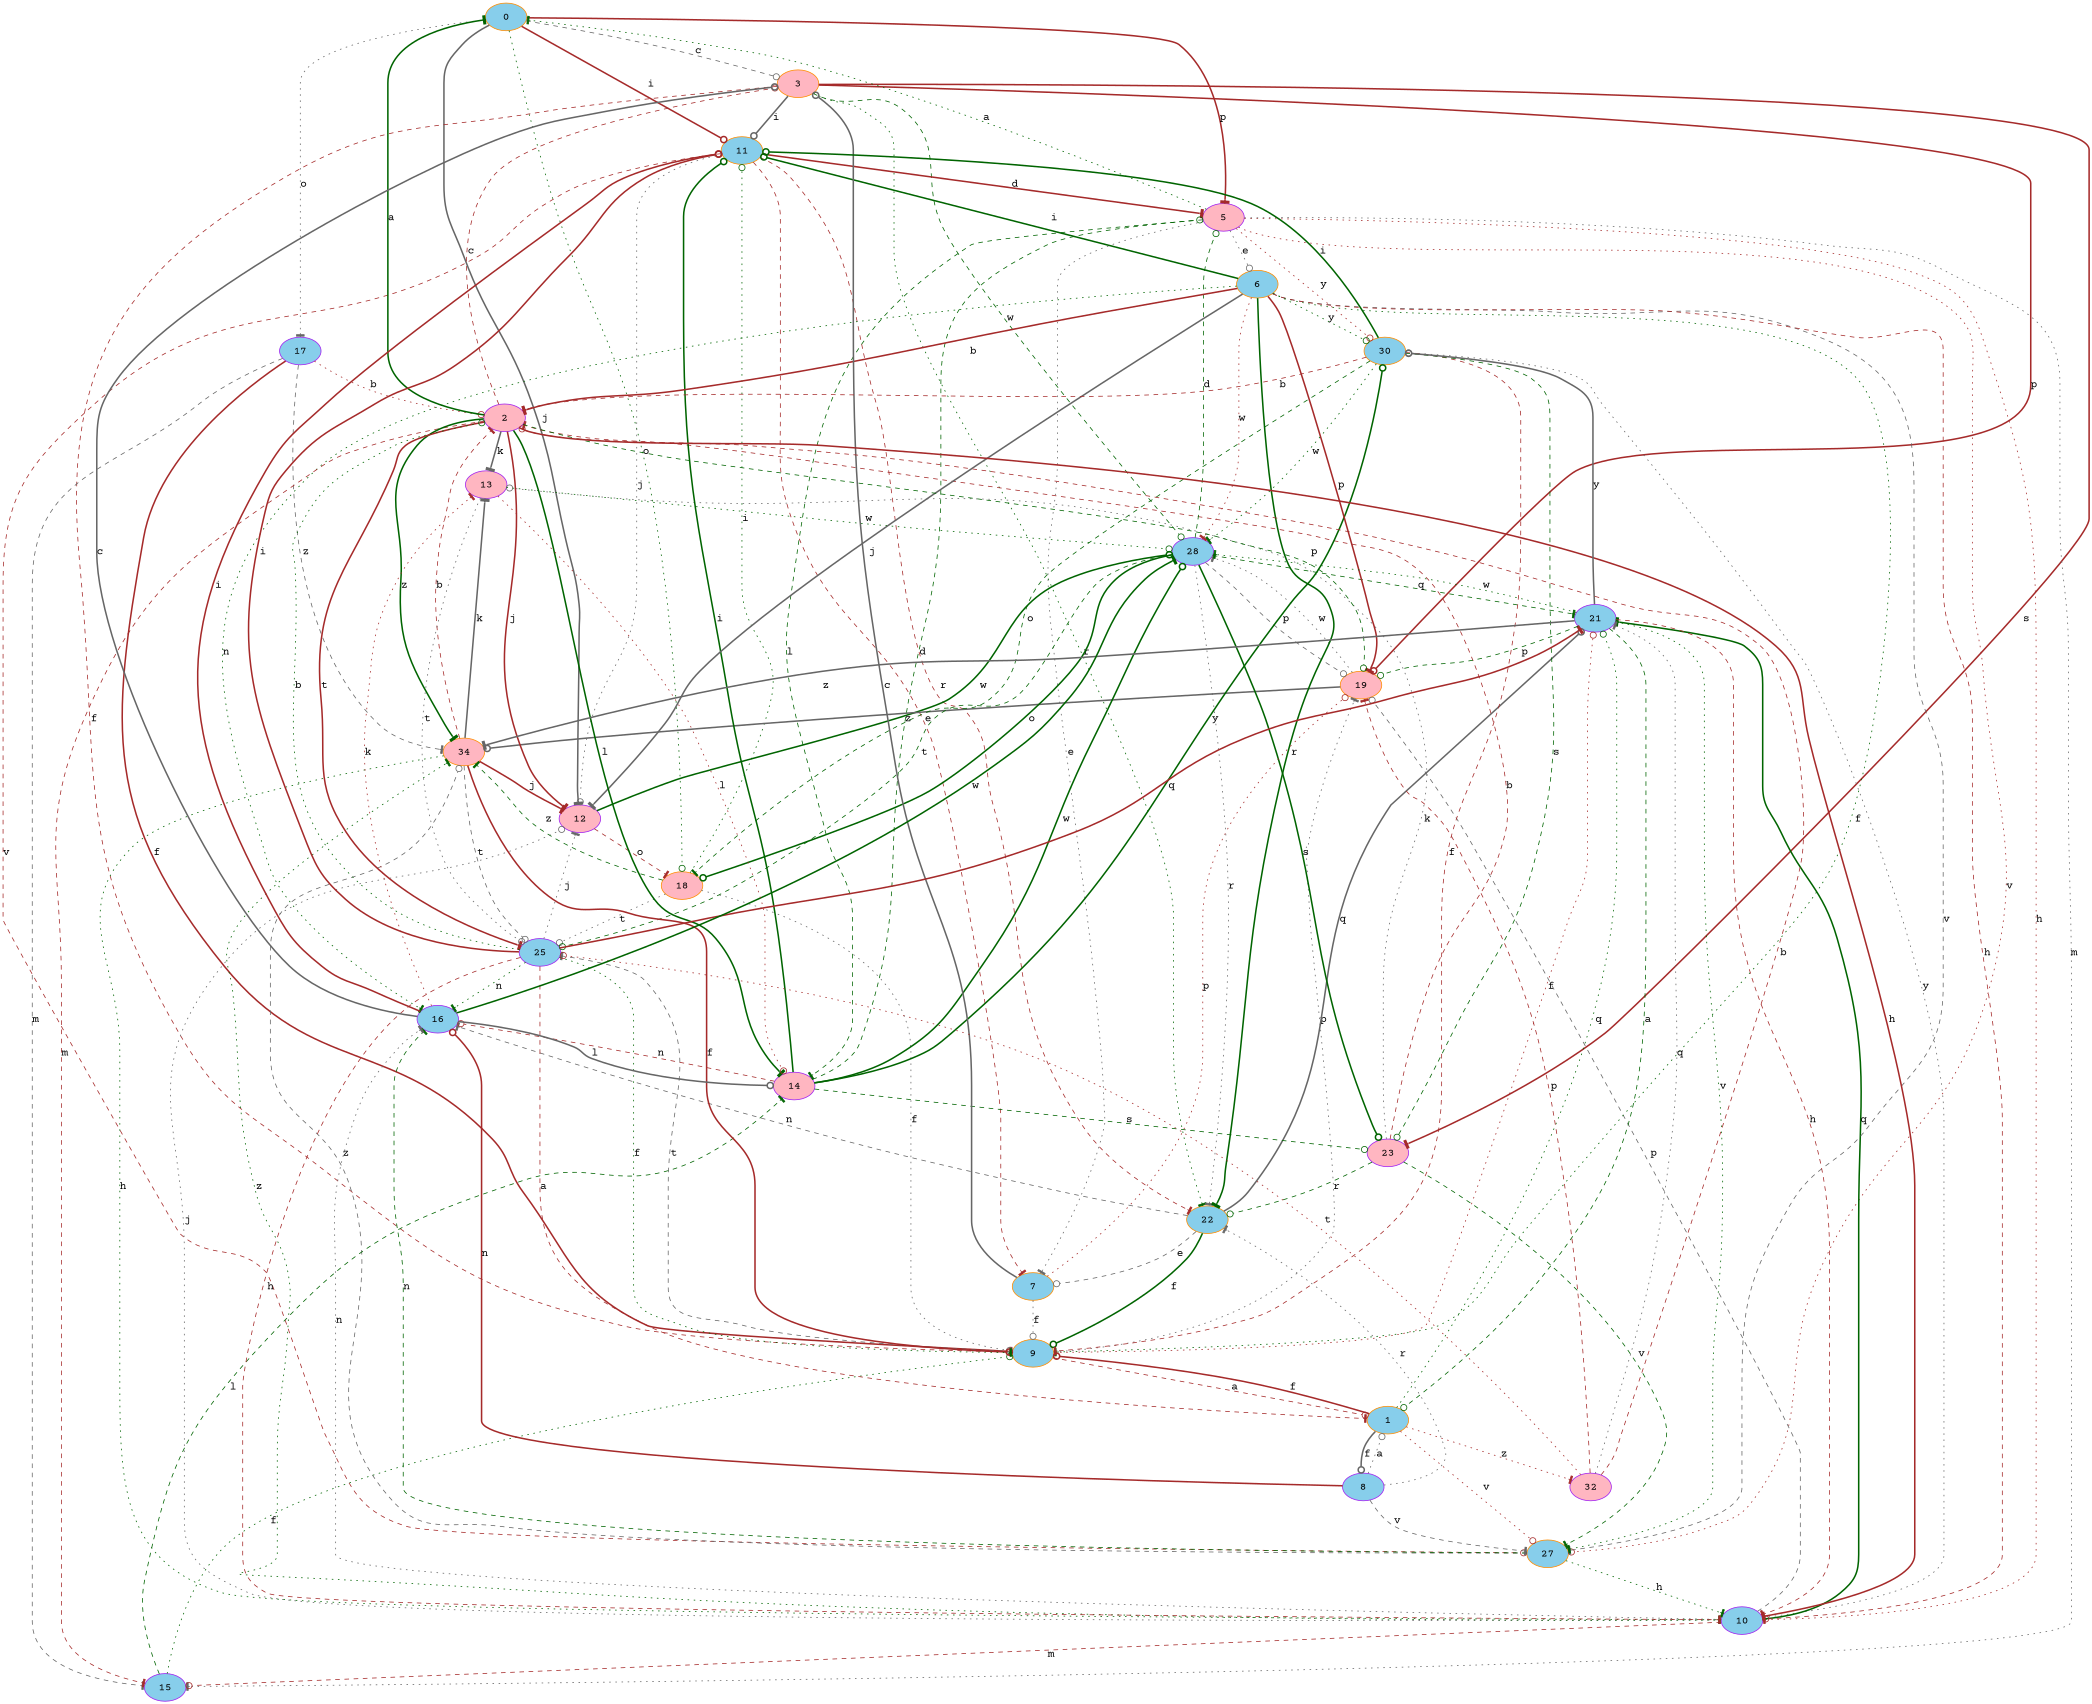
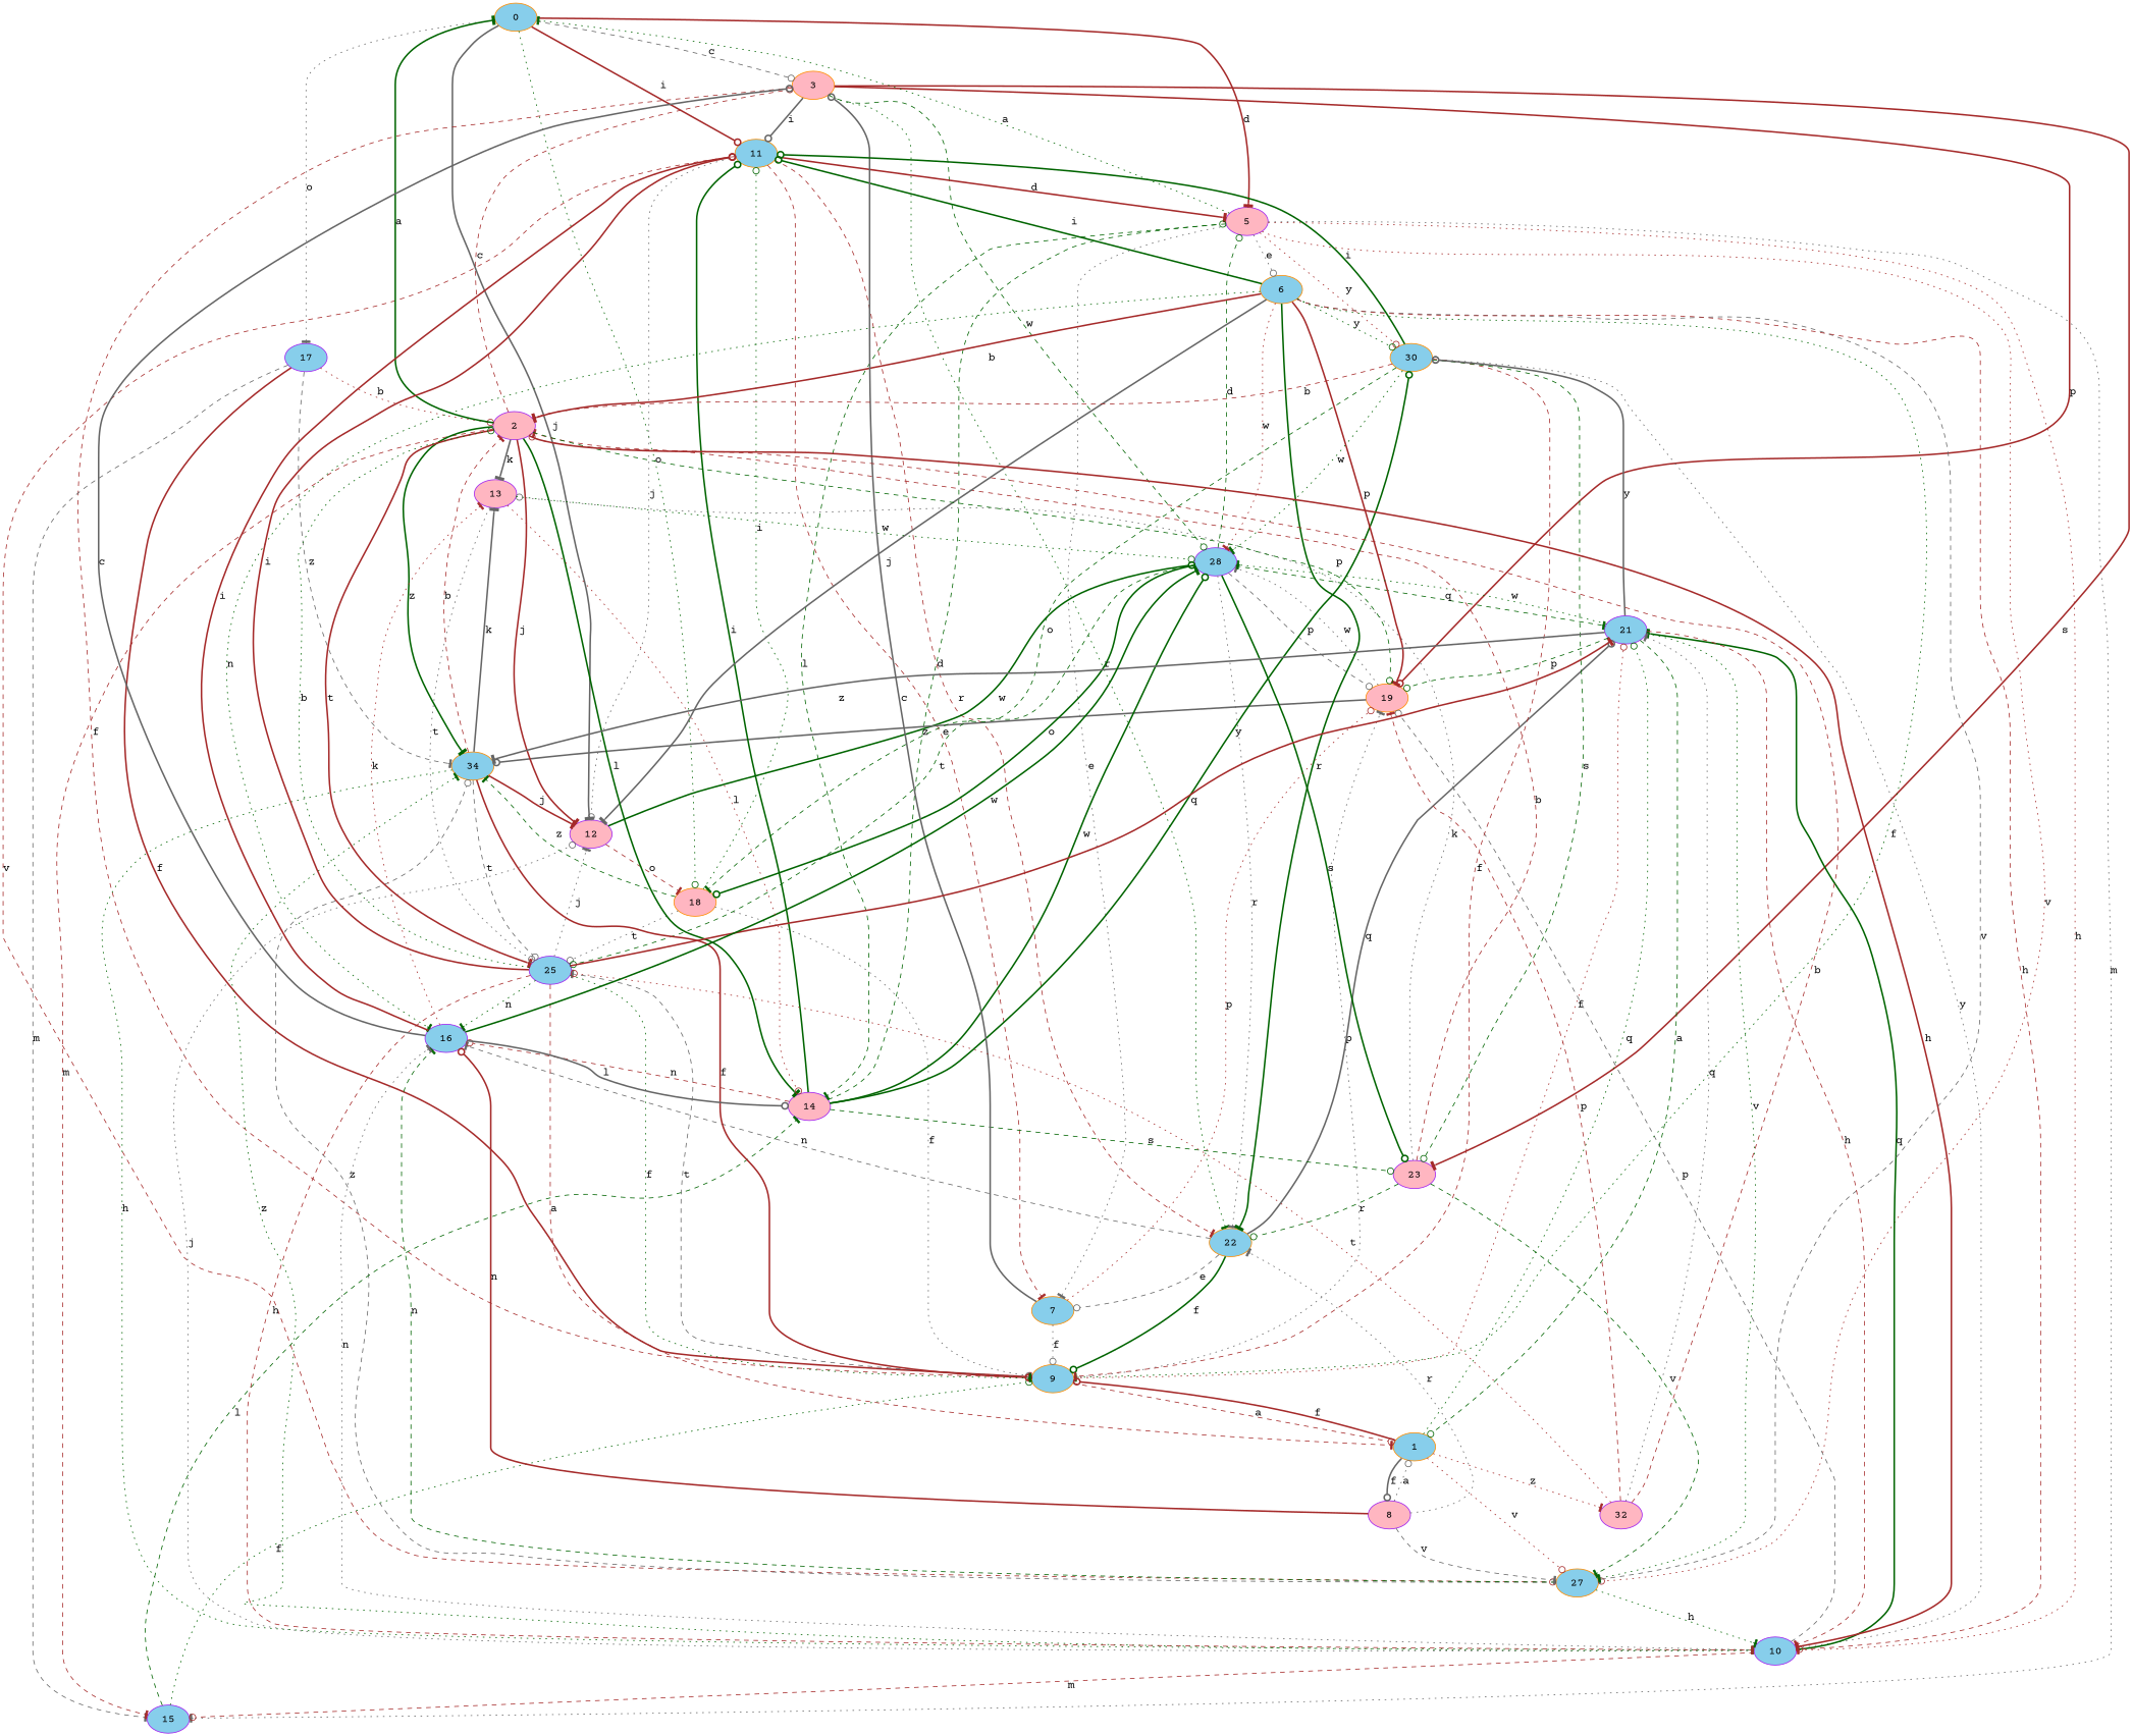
  strict digraph {
    fontname="Courier Prime"
    node [color=purple fillcolor=skyblue fontname="Courier Prime" style=filled]
    edge [arrowhead=odot color=darkgreen fontname="Courier Prime" style=dotted]
    0 [color=darkorange]
    3 [color=darkorange fillcolor=lightpink]
    5 [fillcolor=lightpink]
    11 [color=darkorange]
    12 [fillcolor=lightpink]
    17
    18 [color=darkorange fillcolor=lightpink]
    9 [color=darkorange]
    19 [color=darkorange fillcolor=lightpink]
    22 [color=darkorange]
    23 [fillcolor=lightpink]
    28
    27 [color=darkorange]
    10
    14 [fillcolor=lightpink]
    15
    6 [color=darkorange]
    7 [color=darkorange]
    30 [color=darkorange]
    2 [fillcolor=lightpink]
-   34 [color=darkorange fillcolor=lightpink]
+   34 [color=darkorange]
    25
    1 [color=darkorange]
-   8
+   8 [fillcolor=lightpink]
    21
    32 [fillcolor=lightpink]
    16
    13 [fillcolor=lightpink]
    0 -> 3 [color=gray40 label=c style=dashed]
-   0 -> 5 [arrowhead=tee color=brown label=p style=bold]
+   0 -> 5 [arrowhead=tee color=brown label=d style=bold]
    0 -> 11 [color=brown label=i style=bold]
    0 -> 12 [arrowhead=tee color=gray40 label=j style=bold]
    0 -> 17 [arrowhead=tee color=gray40 label=o]
    0 -> 18 [label=o]
    3 -> 11 [color=gray40 label=i style=bold]
    3 -> 9 [color=brown label=f style=dashed]
    3 -> 19 [color=brown label=p style=bold]
    3 -> 22 [arrowhead=tee label=r]
    3 -> 23 [arrowhead=tee color=brown label=s style=bold]
    3 -> 28 [label=w style=dashed]
    5 -> 0 [arrowhead=tee label=a]
    5 -> 27 [color=brown label=v]
    5 -> 10 [arrowhead=tee color=brown label=h]
    5 -> 14 [arrowhead=tee label=l style=dashed]
    5 -> 15 [arrowhead=tee color=gray40 label=m]
    5 -> 6 [color=gray40 label=e]
    5 -> 7 [arrowhead=tee color=gray40 label=e]
    5 -> 30 [color=brown label=y]
    11 -> 5 [arrowhead=tee color=brown label=d style=bold]
    11 -> 12 [color=gray40 label=j]
    11 -> 22 [arrowhead=tee color=brown label=r style=dashed]
    11 -> 27 [color=brown label=v style=dashed]
    11 -> 7 [arrowhead=tee color=brown label=e style=dashed]
    12 -> 18 [arrowhead=tee color=brown label=o style=dashed]
    12 -> 28 [label=w style=bold]
    17 -> 9 [arrowhead=tee color=brown label=f style=bold]
    17 -> 15 [arrowhead=tee color=gray40 label=m style=dashed]
    17 -> 2 [color=brown label=b]
    17 -> 34 [arrowhead=tee color=gray40 label=z style=dashed]
    18 -> 11 [label=i]
    18 -> 9 [color=gray40 label=f]
    18 -> 34 [arrowhead=tee label=z style=dashed]
    18 -> 25 [color=gray40 label=t]
    9 -> 19 [arrowhead=tee color=gray40 label=p]
    9 -> 25 [arrowhead=tee color=gray40 label=t style=dashed]
    9 -> 1 [color=brown label=a style=dashed]
    9 -> 21 [color=brown label=f]
    19 -> 28 [arrowhead=tee color=gray40 label=w]
    19 -> 34 [color=gray40 label=z style=bold]
    22 -> 9 [label=f style=bold]
    22 -> 7 [color=gray40 label=e style=dashed]
    22 -> 21 [color=gray40 label=q style=bold]
    22 -> 16 [arrowhead=tee color=gray40 label=n style=dashed]
    23 -> 22 [label=r style=dashed]
    23 -> 27 [arrowhead=tee label=v style=dashed]
    23 -> 2 [arrowhead=tee color=brown label=b style=dashed]
    23 -> 13 [color=gray40 label=k]
    28 -> 5 [label=d style=dashed]
    28 -> 18 [label=o style=bold]
    28 -> 19 [color=gray40 label=p style=dashed]
    28 -> 22 [arrowhead=tee color=gray40 label=r]
    28 -> 23 [label=s style=bold]
    28 -> 25 [label=t style=dashed]
    28 -> 21 [arrowhead=tee label=q style=dashed]
    27 -> 10 [arrowhead=tee label=h]
    27 -> 34 [color=gray40 label=z style=dashed]
    27 -> 16 [arrowhead=tee label=n style=dashed]
    10 -> 12 [color=gray40 label=j]
    10 -> 19 [color=gray40 label=p style=dashed]
    10 -> 15 [color=brown label=m style=dashed]
    10 -> 30 [color=gray40 label=y]
    10 -> 34 [arrowhead=tee label=z]
    10 -> 21 [arrowhead=tee label=q style=bold]
    10 -> 16 [arrowhead=tee color=gray40 label=n]
    14 -> 5 [label=d style=dashed]
    14 -> 11 [label=i style=bold]
    14 -> 23 [label=s style=dashed]
    14 -> 28 [label=w style=bold]
    14 -> 30 [label=y style=bold]
    14 -> 16 [color=brown label=n style=dashed]
    15 -> 9 [label=f]
    15 -> 14 [arrowhead=tee label=l style=dashed]
    6 -> 11 [label=i style=bold]
    6 -> 12 [arrowhead=tee color=gray40 label=j style=bold]
    6 -> 9 [arrowhead=tee label=f]
    6 -> 19 [arrowhead=tee color=brown label=p style=bold]
    6 -> 22 [arrowhead=tee label=r style=bold]
    6 -> 28 [arrowhead=tee color=brown label=w]
    6 -> 27 [arrowhead=tee color=gray40 label=v style=dashed]
    6 -> 10 [color=brown label=h style=dashed]
    6 -> 30 [label=y]
    6 -> 2 [arrowhead=tee color=brown label=b style=bold]
    6 -> 16 [arrowhead=tee label=n]
    7 -> 3 [color=gray40 label=c style=bold]
    7 -> 9 [color=gray40 label=f]
    7 -> 19 [color=brown label=p]
    30 -> 11 [label=i style=bold]
    30 -> 18 [arrowhead=tee label=o style=dashed]
    30 -> 9 [arrowhead=tee color=brown label=f style=dashed]
    30 -> 23 [label=s style=dashed]
    30 -> 28 [arrowhead=tee label=w]
    30 -> 2 [arrowhead=tee color=brown label=b style=dashed]
    2 -> 0 [arrowhead=tee label=a style=bold]
    2 -> 3 [color=brown label=c style=dashed]
    2 -> 12 [arrowhead=tee color=brown label=j style=bold]
    2 -> 19 [label=p style=dashed]
    2 -> 10 [arrowhead=tee color=brown label=h style=bold]
    2 -> 14 [arrowhead=tee label=l style=bold]
    2 -> 15 [arrowhead=tee color=brown label=m style=dashed]
    2 -> 34 [arrowhead=tee label=z style=bold]
    2 -> 25 [arrowhead=tee color=brown label=t style=bold]
    2 -> 13 [arrowhead=tee color=gray40 label=k style=bold]
    34 -> 12 [arrowhead=tee color=brown label=j style=bold]
    34 -> 9 [color=brown label=f style=bold]
    34 -> 10 [arrowhead=tee label=h]
    34 -> 2 [arrowhead=tee color=brown label=b style=dashed]
    34 -> 25 [color=gray40 label=t style=dashed]
    34 -> 13 [arrowhead=tee color=gray40 label=k style=bold]
    25 -> 11 [color=brown label=i style=bold]
    25 -> 12 [arrowhead=tee color=gray40 label=j]
    25 -> 9 [arrowhead=tee label=f]
    25 -> 10 [arrowhead=tee color=brown label=h style=dashed]
    25 -> 2 [label=b]
    25 -> 1 [arrowhead=tee color=brown label=a style=dashed]
    25 -> 21 [arrowhead=tee color=brown label=q style=bold]
    25 -> 16 [arrowhead=tee label=n]
    1 -> 9 [color=brown label=f style=bold]
    1 -> 27 [color=brown label=v]
    1 -> 8 [color=gray40 label=f style=bold]
    1 -> 21 [label=q]
    1 -> 32 [arrowhead=tee color=brown label=z]
    8 -> 22 [arrowhead=tee color=gray40 label=r]
    8 -> 27 [arrowhead=tee color=gray40 label=v style=dashed]
    8 -> 1 [color=gray40 label=a]
    8 -> 16 [color=brown label=n style=bold]
    21 -> 19 [label=p style=dashed]
    21 -> 28 [arrowhead=tee label=w]
    21 -> 27 [arrowhead=tee label=v]
    21 -> 10 [arrowhead=tee color=brown label=h style=dashed]
    21 -> 30 [color=gray40 label=y style=bold]
    21 -> 34 [arrowhead=tee color=gray40 label=z style=bold]
    21 -> 1 [label=a style=dashed]
    32 -> 19 [arrowhead=tee color=brown label=p style=dashed]
    32 -> 2 [color=brown label=b style=dashed]
    32 -> 25 [color=brown label=t]
    32 -> 21 [arrowhead=tee color=gray40 label=q]
    16 -> 3 [color=gray40 label=c style=bold]
    16 -> 11 [color=brown label=i style=bold]
    16 -> 28 [arrowhead=tee label=w style=bold]
    16 -> 14 [color=gray40 label=l style=bold]
    16 -> 13 [arrowhead=tee color=brown label=k]
    13 -> 28 [label=w]
    13 -> 14 [color=brown label=l]
    13 -> 25 [color=gray40 label=t]
  }
